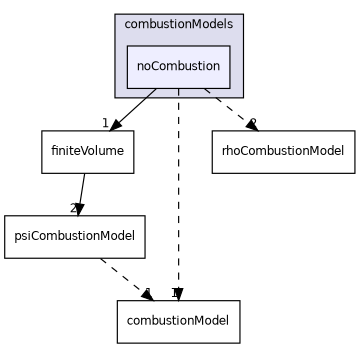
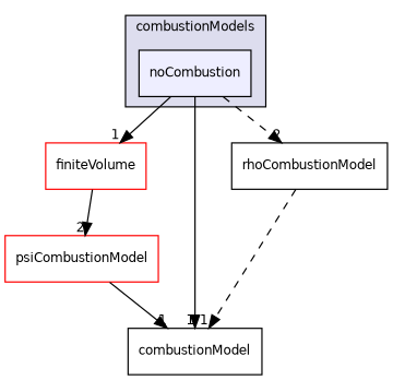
  digraph {
    compound=true
    node [fontname=Helvetica fontsize=10 shape=box]
    edge [headlabel=1 labeldistance=1.5 labelfontname=Helvetica labelfontsize=10 style=solid]
    n1 [fillcolor="#eeeeff" label=noCombustion pencolor=black style=filled]
-   n2 [color=black label=finiteVolume]
+   n2 [color=red label=finiteVolume]
    n3 [label=combustionModel]
    n4 [color=black label=rhoCombustionModel]
-   n5 [color=black label=psiCombustionModel]
+   n5 [color=red label=psiCombustionModel]
    subgraph cluster_1 {
      bgcolor="#ddddee"
      fontname=Helvetica
      fontsize=10
      label=combustionModels
      pencolor=black
      n1
    }
    n1 -> n2
-   n1 -> n3 [style=dashed]
+   n1 -> n3
    n1 -> n4 [headlabel=2 style=dashed]
    n2 -> n5 [headlabel=2]
-   n5 -> n3 [style=dashed]
+   n4 -> n3 [style=dashed]
+   n5 -> n3
  }
